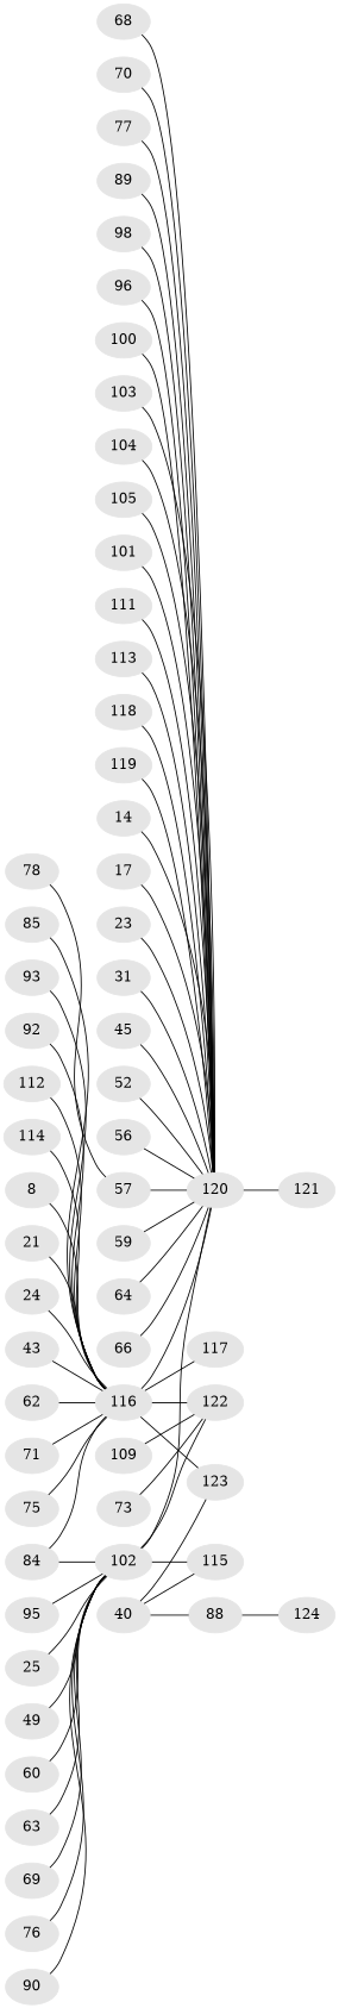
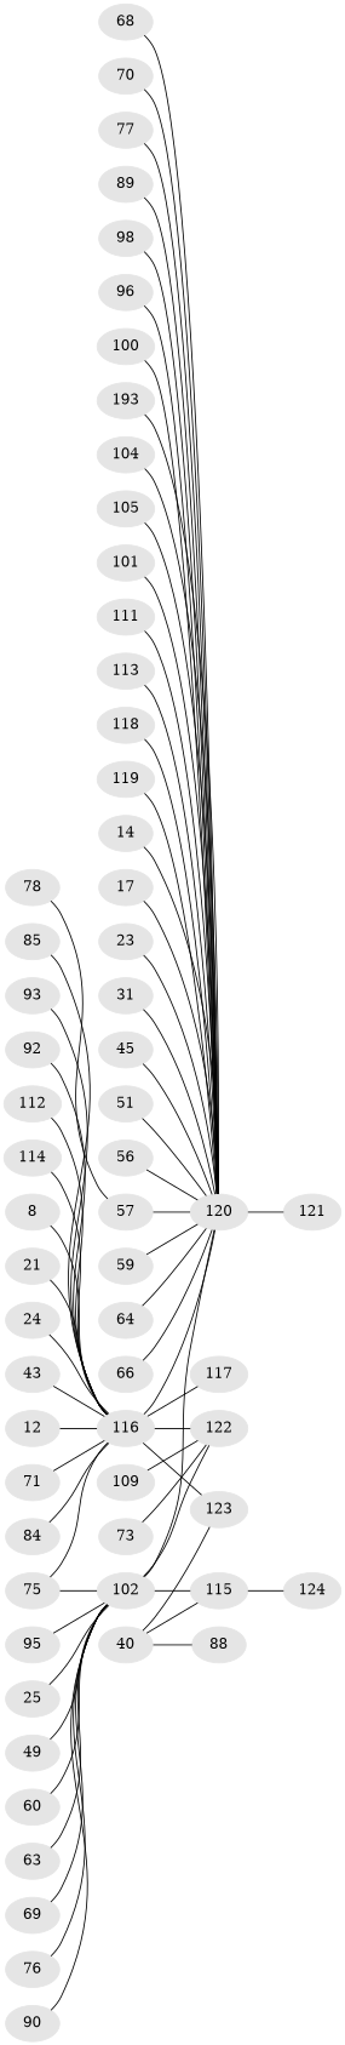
  graph {
    rankdir=LR
    node [color=gray90 style=filled]
    116 [super="+2+1"]
    120 [super="+87+91+107+110+42"]
    122 [super="+33+67+101+92"]
    123 [super="+4"]
    117
    8
    121 [super="+99"]
    14
    17
    21
    23
    24
    102 [super="+11+18+41+9+98"]
    115 [super="+54"]
    25
    31
    40 [super="+37"]
    88
    43 [super="+28"]
    45
    49
-   52
+   52 [label=51]
    56
    57
    59
    60 [super="+16"]
-   62
+   62 [label=12]
    63
    64 [super="+27"]
    66
    68
    69 [super="+19+38"]
    70
    71
    73
    75 [super="+34+55"]
    76
    77
    78
    84
    85 [super="+83"]
    89 [super="+81"]
    90 [super="+15"]
    93
    n45 [label=98 super="+20"]
    95
    96
    n48 [label=92 super="+47"]
    100
    124
-   103
+   103 [label=193]
    104
    105 [super="+36"]
    n54 [label=101]
    109 [super="+106"]
    111
    112
    113 [super="+61"]
    114
    118
    119 [super="+74"]
    116 -- 120 [weight=13]
    116 -- 122 [weight=5]
    116 -- 123
    116 -- 117
    120 -- 121
    8 -- 116
    14 -- 120
    17 -- 120
    21 -- 116
    23 -- 120
    24 -- 116
    102 -- 120 [weight=6]
    102 -- 122
    102 -- 115 [weight=2]
-   88 -- 124
+   115 -- 124
    25 -- 102
    31 -- 120
    40 -- 123
    40 -- 115 [weight=2]
    40 -- 88
    43 -- 116
    45 -- 120
    49 -- 102
    52 -- 120
    56 -- 120
    57 -- 120 [weight=2]
    59 -- 120
    60 -- 102
    62 -- 116
    63 -- 102
    64 -- 120
    66 -- 120
    68 -- 120
    69 -- 102
    70 -- 120
    71 -- 116 [weight=2]
    73 -- 122
    75 -- 116
-   84 -- 102
+   75 -- 102
    76 -- 102
    77 -- 120
    78 -- 57
    84 -- 116
    85 -- 116
    89 -- 120
    90 -- 102
    93 -- 116 [weight=2]
    n45 -- 120
    95 -- 102
    96 -- 120
    n48 -- 116
    100 -- 120
    103 -- 120
    104 -- 120
    105 -- 120
    n54 -- 120
    109 -- 122
    111 -- 120
    112 -- 116
    113 -- 120
    114 -- 116
    118 -- 120
    119 -- 120
  }
